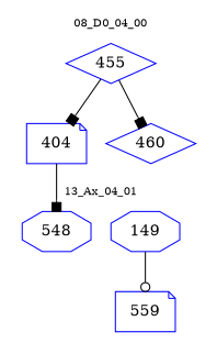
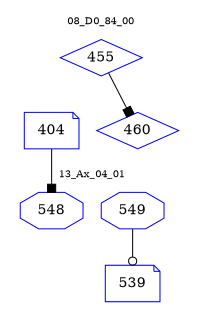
  digraph {
    node [color=blue shape=octagon]
    edge [arrowhead=box color=black]
-   n1 [label=149]
+   n1 [label=549]
    n2 [label=548]
-   n3 [label=559 shape=note]
+   n3 [label=539 shape=note]
    n4 [label=455 shape=diamond]
    n5 [label=404 shape=note]
    n6 [label=460 shape=diamond]
    subgraph cluster_1 {
      color=white
      fontsize=10
      label="13_Ax_04_01"
      n1
      n2
      n3
    }
    subgraph cluster_2 {
      color=white
      fontsize=10
-     label="08_D0_04_00"
+     label="08_D0_84_00"
      n4
      n5
      n6
    }
    n1 -> n3 [arrowhead=odot]
-   n4 -> n5
    n4 -> n6
    n5 -> n2
  }
